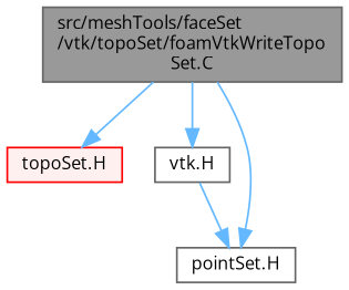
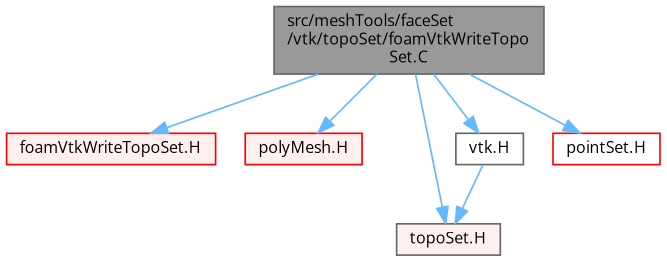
  digraph {
    fontname="Open Sans"
    node [color=red fillcolor="#FFF0F0" fontname="Open Sans" fontsize=10 shape=box style=filled]
    edge [color=steelblue1 fontname="Open Sans" fontsize=10 labelfontname=Helvetica labelfontsize=10 style=solid]
    n1 [color=gray40 fillcolor=grey60 fontcolor=black height=0.2 label="src/meshTools/faceSet\l/vtk/topoSet/foamVtkWriteTopo\lSet.C" width=0.4]
-   n4 [height=0.2 label="topoSet.H" width=0.4]
+   n2 [height=0.2 label="foamVtkWriteTopoSet.H" width=0.4]
+   n3 [height=0.2 label="polyMesh.H" width=0.4]
+   n4 [color=grey40 height=0.2 label="topoSet.H" width=0.4]
    n5 [color=grey40 fillcolor=white height=0.2 label="vtk.H" width=0.4]
-   n6 [color=grey40 fillcolor=white height=0.2 label="pointSet.H" width=0.4]
+   n6 [fillcolor=white height=0.2 label="pointSet.H" width=0.4]
+   n1 -> n2
+   n1 -> n3
    n1 -> n4
    n1 -> n5
    n1 -> n6
-   n5 -> n6
+   n5 -> n4
  }
